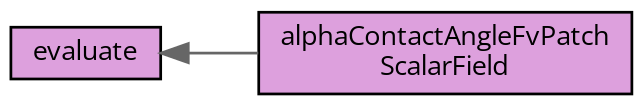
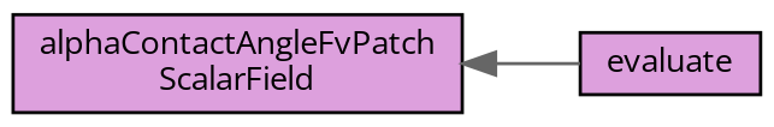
  digraph {
    rankdir=LR
    fontname="Open Sans"
    node [color=black fillcolor=plum fontname="Open Sans" fontsize=10 shape=record style=filled]
    n1 [fontcolor=black height=0.2 label=evaluate width=0.4]
    n2 [height=0.2 label="alphaContactAngleFvPatch\lScalarField" width=0.4]
-   n1 -> n2 [color=gray40 dir=back fontname="Open Sans" fontsize=10 labelfontname=FreeSans labelfontsize=10 style=solid]
+   n2 -> n1 [color=gray40 dir=back fontname="Open Sans" fontsize=10 labelfontname=FreeSans labelfontsize=10 style=solid]
  }
